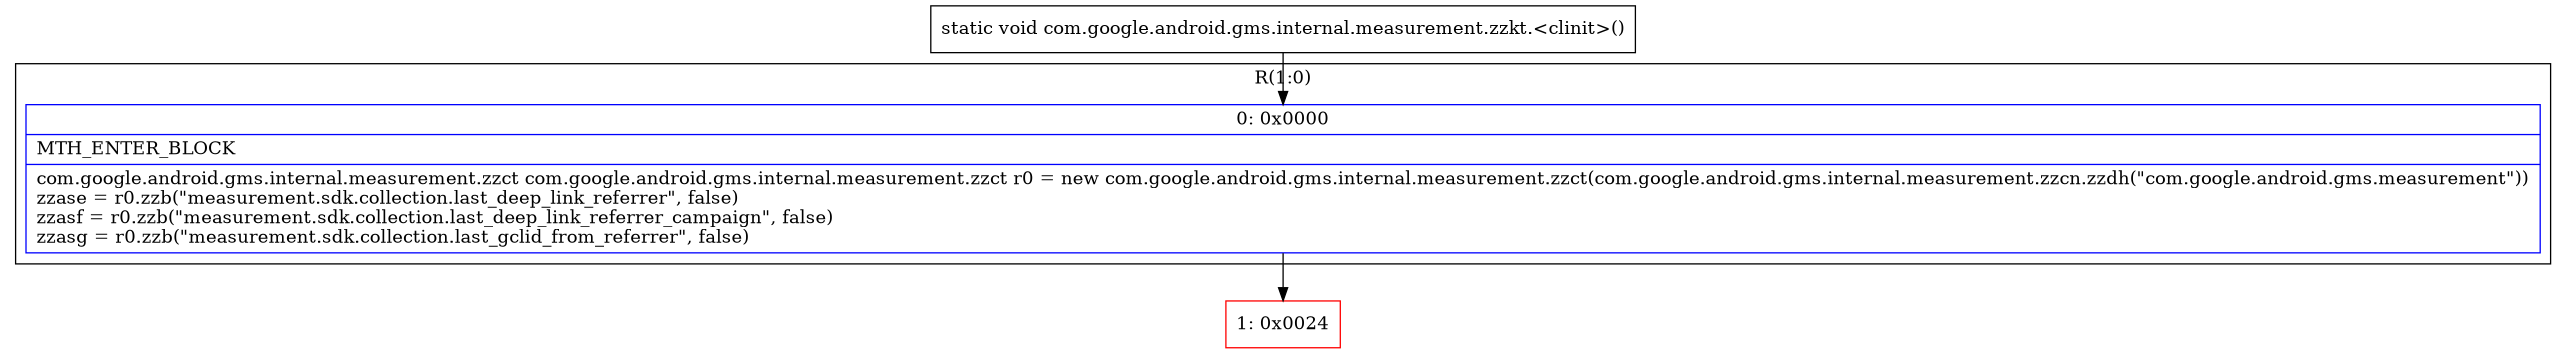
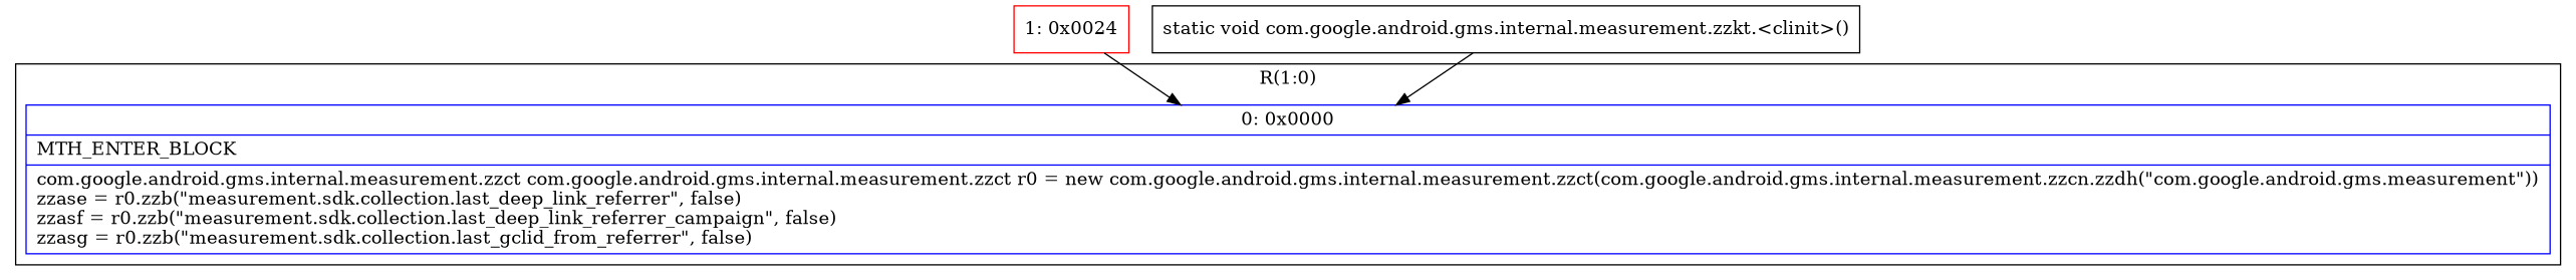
  digraph {
    node [shape=record]
    n1 [color=blue label="{0\:\ 0x0000|MTH_ENTER_BLOCK\l|com.google.android.gms.internal.measurement.zzct com.google.android.gms.internal.measurement.zzct r0 = new com.google.android.gms.internal.measurement.zzct(com.google.android.gms.internal.measurement.zzcn.zzdh(\"com.google.android.gms.measurement\"))\lzzase = r0.zzb(\"measurement.sdk.collection.last_deep_link_referrer\", false)\lzzasf = r0.zzb(\"measurement.sdk.collection.last_deep_link_referrer_campaign\", false)\lzzasg = r0.zzb(\"measurement.sdk.collection.last_gclid_from_referrer\", false)\l}"]
    n2 [color=red label="{1\:\ 0x0024}"]
    n3 [label="{static void com.google.android.gms.internal.measurement.zzkt.\<clinit\>() }"]
    subgraph cluster_1 {
      label="R(1:0)"
      n1
    }
-   n1 -> n2
+   n2 -> n1
    n3 -> n1
  }
